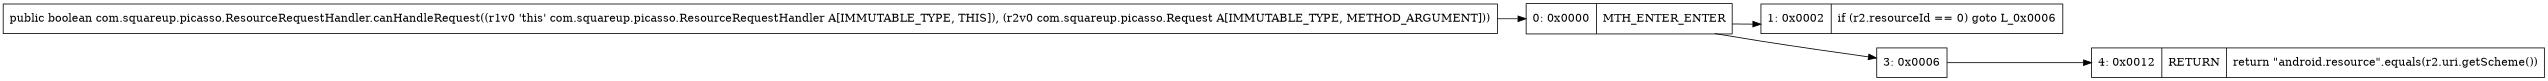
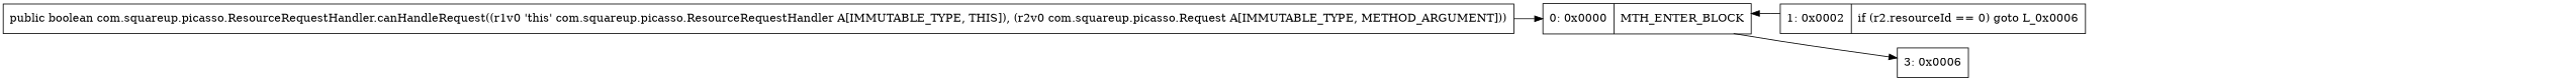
  digraph {
    rankdir=LR
    node [shape=record]
-   n1 [label="{0\:\ 0x0000|MTH_ENTER_ENTER\l}"]
+   n1 [label="{0\:\ 0x0000|MTH_ENTER_BLOCK\l}"]
    n2 [label="{1\:\ 0x0002|if (r2.resourceId == 0) goto L_0x0006\l}"]
    n3 [label="{3\:\ 0x0006}"]
-   n4 [label="{4\:\ 0x0012|RETURN\l|return \"android.resource\".equals(r2.uri.getScheme())\l}"]
    n5 [label="{public boolean com.squareup.picasso.ResourceRequestHandler.canHandleRequest((r1v0 'this' com.squareup.picasso.ResourceRequestHandler A[IMMUTABLE_TYPE, THIS]), (r2v0 com.squareup.picasso.Request A[IMMUTABLE_TYPE, METHOD_ARGUMENT])) }"]
-   n1 -> n2
+   n2 -> n1
    n1 -> n3
-   n3 -> n4
    n5 -> n1
  }
